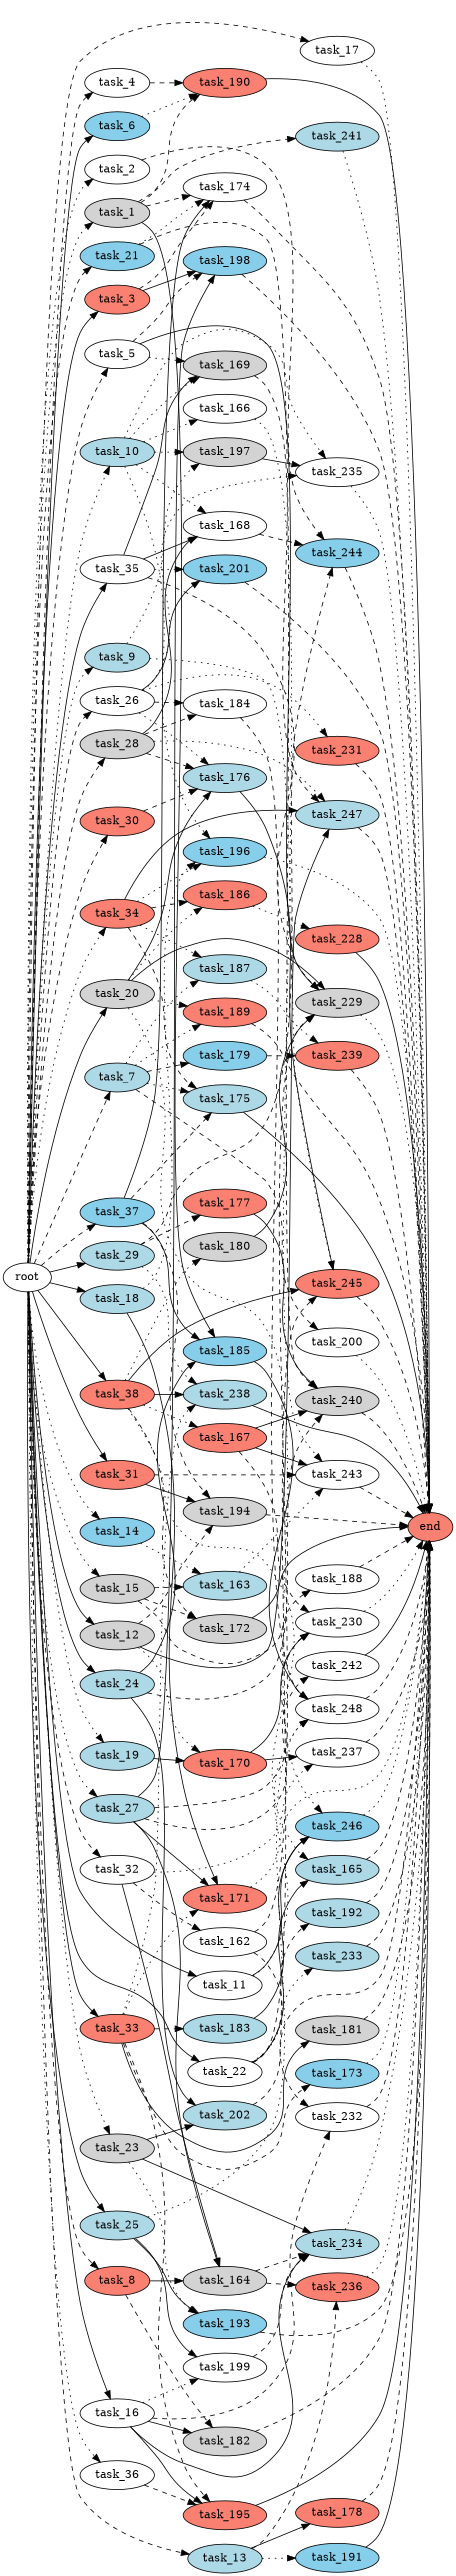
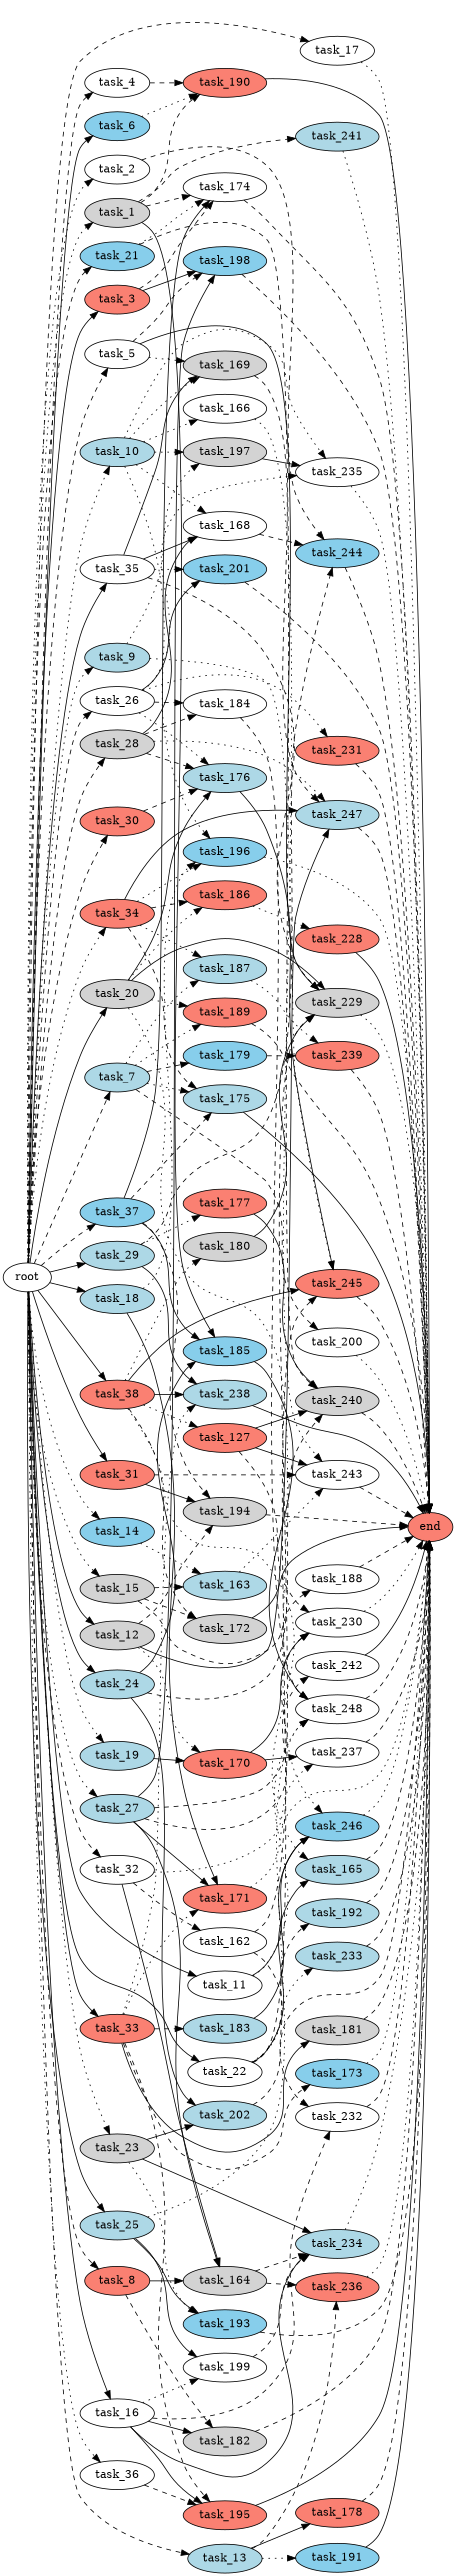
  digraph {
    fontname="DejaVu Serif"
    rankdir=LR
    node [fillcolor=white fontname="DejaVu Serif" style=filled]
    edge [fontname="DejaVu Serif" style=dashed]
    task_1 [fillcolor=lightgrey]
    root
    task_2
    task_3 [fillcolor=salmon]
    task_4
    task_5
    task_6 [fillcolor=skyblue]
    task_7 [fillcolor=lightblue]
    task_8 [fillcolor=salmon]
    task_9 [fillcolor=lightblue]
    task_10 [fillcolor=lightblue]
    task_11
    task_12 [fillcolor=lightgrey]
    task_13 [fillcolor=lightblue]
    task_14 [fillcolor=skyblue]
    task_15 [fillcolor=lightgrey]
    task_16
    task_17
    task_18 [fillcolor=lightblue]
    task_19 [fillcolor=lightblue]
    task_20 [fillcolor=lightgrey]
    task_21 [fillcolor=skyblue]
    task_22
    task_23 [fillcolor=lightgrey]
    task_24 [fillcolor=lightblue]
    task_25 [fillcolor=lightblue]
    task_26
    task_27 [fillcolor=lightblue]
    task_28 [fillcolor=lightgrey]
    task_29 [fillcolor=lightblue]
    task_30 [fillcolor=salmon]
    task_31 [fillcolor=salmon]
    task_32
    task_33 [fillcolor=salmon]
    task_34 [fillcolor=salmon]
    task_35
    task_36
    task_37 [fillcolor=skyblue]
    task_38 [fillcolor=salmon]
    task_174
    task_185 [fillcolor=skyblue]
    task_190 [fillcolor=salmon]
    task_241 [fillcolor=lightblue]
    task_244 [fillcolor=skyblue]
    task_198 [fillcolor=skyblue]
    task_169 [fillcolor=lightgrey]
    task_229 [fillcolor=lightgrey]
    task_175 [fillcolor=lightblue]
    task_179 [fillcolor=skyblue]
    task_187 [fillcolor=lightblue]
    task_189 [fillcolor=salmon]
    task_200
    task_164 [fillcolor=lightgrey]
    task_182 [fillcolor=lightgrey]
    task_197 [fillcolor=lightgrey]
    task_245 [fillcolor=salmon]
    task_166
    task_168
    task_196 [fillcolor=skyblue]
    task_235
    task_246 [fillcolor=skyblue]
    task_248
    task_170 [fillcolor=salmon]
    task_194 [fillcolor=lightgrey]
    task_247 [fillcolor=lightblue]
    task_178 [fillcolor=salmon]
    task_191 [fillcolor=skyblue]
    task_236 [fillcolor=salmon]
    task_163 [fillcolor=lightblue]
    task_172 [fillcolor=lightgrey]
    task_188
    task_195 [fillcolor=salmon]
    task_199
    task_232
    task_234 [fillcolor=lightblue]
    end [fillcolor=salmon]
    task_171 [fillcolor=salmon]
    task_176 [fillcolor=lightblue]
    task_186 [fillcolor=salmon]
    task_240 [fillcolor=lightgrey]
    task_165 [fillcolor=lightblue]
    task_192 [fillcolor=lightblue]
    task_233 [fillcolor=lightblue]
    task_193 [fillcolor=skyblue]
    task_202 [fillcolor=lightblue]
    task_184
    task_201 [fillcolor=skyblue]
    task_231 [fillcolor=salmon]
    task_230
    task_242
    task_177 [fillcolor=salmon]
    task_238 [fillcolor=lightblue]
    task_243
    task_162
    task_237
    task_173 [fillcolor=skyblue]
    task_181 [fillcolor=lightgrey]
    task_183 [fillcolor=lightblue]
-   task_167 [fillcolor=salmon]
+   task_167 [fillcolor=salmon label=task_127]
    task_180 [fillcolor=lightgrey]
    task_239 [fillcolor=salmon]
    task_228 [fillcolor=salmon]
    task_1 -> task_174
    task_1 -> task_185 [style=solid]
    task_1 -> task_190
    task_1 -> task_241
    root -> task_1 [style=dotted]
    root -> task_2 [style=dotted]
    root -> task_3 [style=solid]
    root -> task_4
    root -> task_5
    root -> task_6 [style=solid]
    root -> task_7
    root -> task_8
    root -> task_9 [style=dotted]
    root -> task_10 [style=dotted]
    root -> task_11 [style=solid]
    root -> task_12 [style=solid]
    root -> task_13
    root -> task_14 [style=dotted]
    root -> task_15 [style=dotted]
    root -> task_16 [style=solid]
    root -> task_17
    root -> task_18 [style=solid]
    root -> task_19 [style=dotted]
    root -> task_20 [style=solid]
    root -> task_21
    root -> task_22 [style=solid]
    root -> task_23 [style=dotted]
    root -> task_24 [style=solid]
    root -> task_25 [style=solid]
    root -> task_26
    root -> task_27 [style=dotted]
    root -> task_28
    root -> task_29 [style=solid]
    root -> task_30
    root -> task_31 [style=solid]
    root -> task_32
    root -> task_33 [style=solid]
    root -> task_34 [style=dotted]
    root -> task_35 [style=solid]
    root -> task_36 [style=dotted]
    root -> task_37
    root -> task_38 [style=solid]
    task_2 -> task_244
    task_3 -> task_174
    task_3 -> task_198 [style=solid]
    task_4 -> task_190
    task_5 -> task_198
    task_5 -> task_169 [style=dotted]
    task_5 -> task_229 [style=solid]
    task_6 -> task_190 [style=dotted]
    task_7 -> task_175 [style=dotted]
    task_7 -> task_179
    task_7 -> task_187 [style=dotted]
    task_7 -> task_189 [style=dotted]
    task_7 -> task_200
    task_8 -> task_164 [style=solid]
    task_8 -> task_182
    task_9 -> task_197 [style=dotted]
    task_9 -> task_245 [style=dotted]
    task_10 -> task_169 [style=dotted]
    task_10 -> task_197 [style=dotted]
    task_10 -> task_166 [style=dotted]
    task_10 -> task_168 [style=dotted]
    task_10 -> task_196 [style=dotted]
    task_10 -> task_235 [style=dotted]
    task_11 -> task_246 [style=solid]
    task_11 -> task_248 [style=dotted]
    task_12 -> task_170 [style=dotted]
    task_12 -> task_194
    task_12 -> task_247 [style=solid]
    task_13 -> task_178 [style=solid]
    task_13 -> task_191 [style=dotted]
    task_13 -> task_236
    task_14 -> task_163 [style=dotted]
    task_15 -> task_163
    task_15 -> task_172
    task_15 -> task_188
    task_16 -> task_182 [style=solid]
    task_16 -> task_195 [style=solid]
    task_16 -> task_199 [style=dotted]
    task_16 -> task_232
    task_16 -> task_234 [style=solid]
    task_17 -> end [style=dotted]
    task_18 -> task_196 [style=dotted]
    task_18 -> task_171 [style=solid]
    task_19 -> task_170 [style=solid]
    task_20 -> task_229 [style=solid]
    task_20 -> task_189 [style=dotted]
    task_20 -> task_246 [style=dotted]
    task_20 -> task_176 [style=solid]
    task_20 -> task_186 [style=dotted]
    task_21 -> task_174 [style=dotted]
    task_21 -> task_240
    task_22 -> task_245
    task_22 -> task_165 [style=solid]
    task_22 -> task_192
    task_22 -> task_233 [style=dotted]
    task_23 -> task_234 [style=solid]
    task_23 -> task_193 [style=dotted]
    task_23 -> task_202 [style=solid]
    task_24 -> task_185 [style=solid]
    task_24 -> task_240
    task_24 -> task_202 [style=solid]
    task_25 -> task_248 [style=dotted]
    task_25 -> task_199 [style=solid]
    task_25 -> task_193 [style=solid]
    task_26 -> task_235 [style=dotted]
    task_26 -> task_176 [style=dotted]
    task_26 -> task_184
    task_26 -> task_201 [style=solid]
    task_26 -> task_231 [style=dotted]
    task_27 -> task_198 [style=solid]
    task_27 -> task_164 [style=solid]
    task_27 -> task_171 [style=solid]
    task_27 -> task_230
    task_27 -> task_242
    task_28 -> task_168 [style=solid]
    task_28 -> task_247 [style=dotted]
    task_28 -> task_176
    task_28 -> task_184
    task_29 -> task_244
-   task_29 -> task_177
-   task_29 -> task_238 [style=dotted]
+   task_29 -> task_177 [style=dotted]
+   task_29 -> task_238 [style=solid]
    task_30 -> task_176
    task_31 -> task_194 [style=solid]
    task_31 -> task_243
    task_32 -> task_164 [style=solid]
    task_32 -> task_162
    task_32 -> task_237 [style=dotted]
    task_33 -> task_195
    task_33 -> task_171 [style=dotted]
    task_33 -> task_238 [style=dotted]
    task_33 -> task_173
    task_33 -> task_181 [style=solid]
    task_33 -> task_183
    task_34 -> task_175
    task_34 -> task_187 [style=dotted]
    task_34 -> task_196 [style=dotted]
    task_34 -> task_247 [style=solid]
    task_34 -> task_186
    task_35 -> task_169 [style=solid]
    task_35 -> task_229
    task_35 -> task_168 [style=solid]
    task_35 -> task_201 [style=dotted]
    task_36 -> task_195
    task_37 -> task_174 [style=solid]
    task_37 -> task_185 [style=solid]
    task_37 -> task_175
    task_37 -> task_194
    task_38 -> task_245 [style=solid]
    task_38 -> task_172
    task_38 -> task_165 [style=dotted]
    task_38 -> task_238 [style=solid]
    task_38 -> task_167 [style=dotted]
    task_38 -> task_180 [style=dotted]
    task_174 -> end
    task_185 -> task_248 [style=solid]
    task_190 -> end [style=solid]
    task_241 -> end [style=dotted]
    task_244 -> end
    task_198 -> end
    task_169 -> task_247
    task_229 -> end [style=dotted]
    task_175 -> end [style=solid]
    task_179 -> task_239
    task_187 -> task_239 [style=dotted]
    task_189 -> end
    task_200 -> end [style=dotted]
    task_164 -> task_236
    task_164 -> task_234
    task_182 -> end
    task_197 -> task_235 [style=solid]
    task_245 -> end
    task_166 -> task_243 [style=dotted]
    task_168 -> task_244
    task_196 -> end [style=dotted]
    task_235 -> end [style=dotted]
    task_246 -> end [style=dotted]
    task_248 -> end
    task_170 -> task_230 [style=solid]
    task_170 -> task_237 [style=solid]
    task_194 -> end
    task_247 -> end
    task_178 -> end
    task_191 -> end [style=solid]
    task_236 -> end [style=dotted]
    task_163 -> task_243 [style=dotted]
    task_172 -> end [style=solid]
    task_188 -> end
    task_195 -> end [style=solid]
    task_199 -> task_234
    task_232 -> end
    task_234 -> end [style=dotted]
    task_171 -> end [style=dotted]
    task_176 -> task_245 [style=solid]
    task_186 -> task_228 [style=dotted]
    task_240 -> end
    task_165 -> end
    task_192 -> end
    task_233 -> end
    task_193 -> end
    task_202 -> end
    task_184 -> task_248
    task_201 -> end
    task_231 -> end
    task_230 -> end [style=dotted]
    task_242 -> end [style=solid]
    task_177 -> task_240 [style=solid]
    task_238 -> end [style=solid]
    task_243 -> end
    task_162 -> task_229
    task_162 -> task_232
    task_237 -> end
    task_173 -> end [style=dotted]
    task_181 -> end
    task_183 -> task_246 [style=solid]
    task_167 -> task_240 [style=solid]
    task_167 -> task_230
    task_167 -> task_243 [style=solid]
    task_180 -> task_229 [style=solid]
    task_239 -> end
    task_228 -> end [style=solid]
  }
